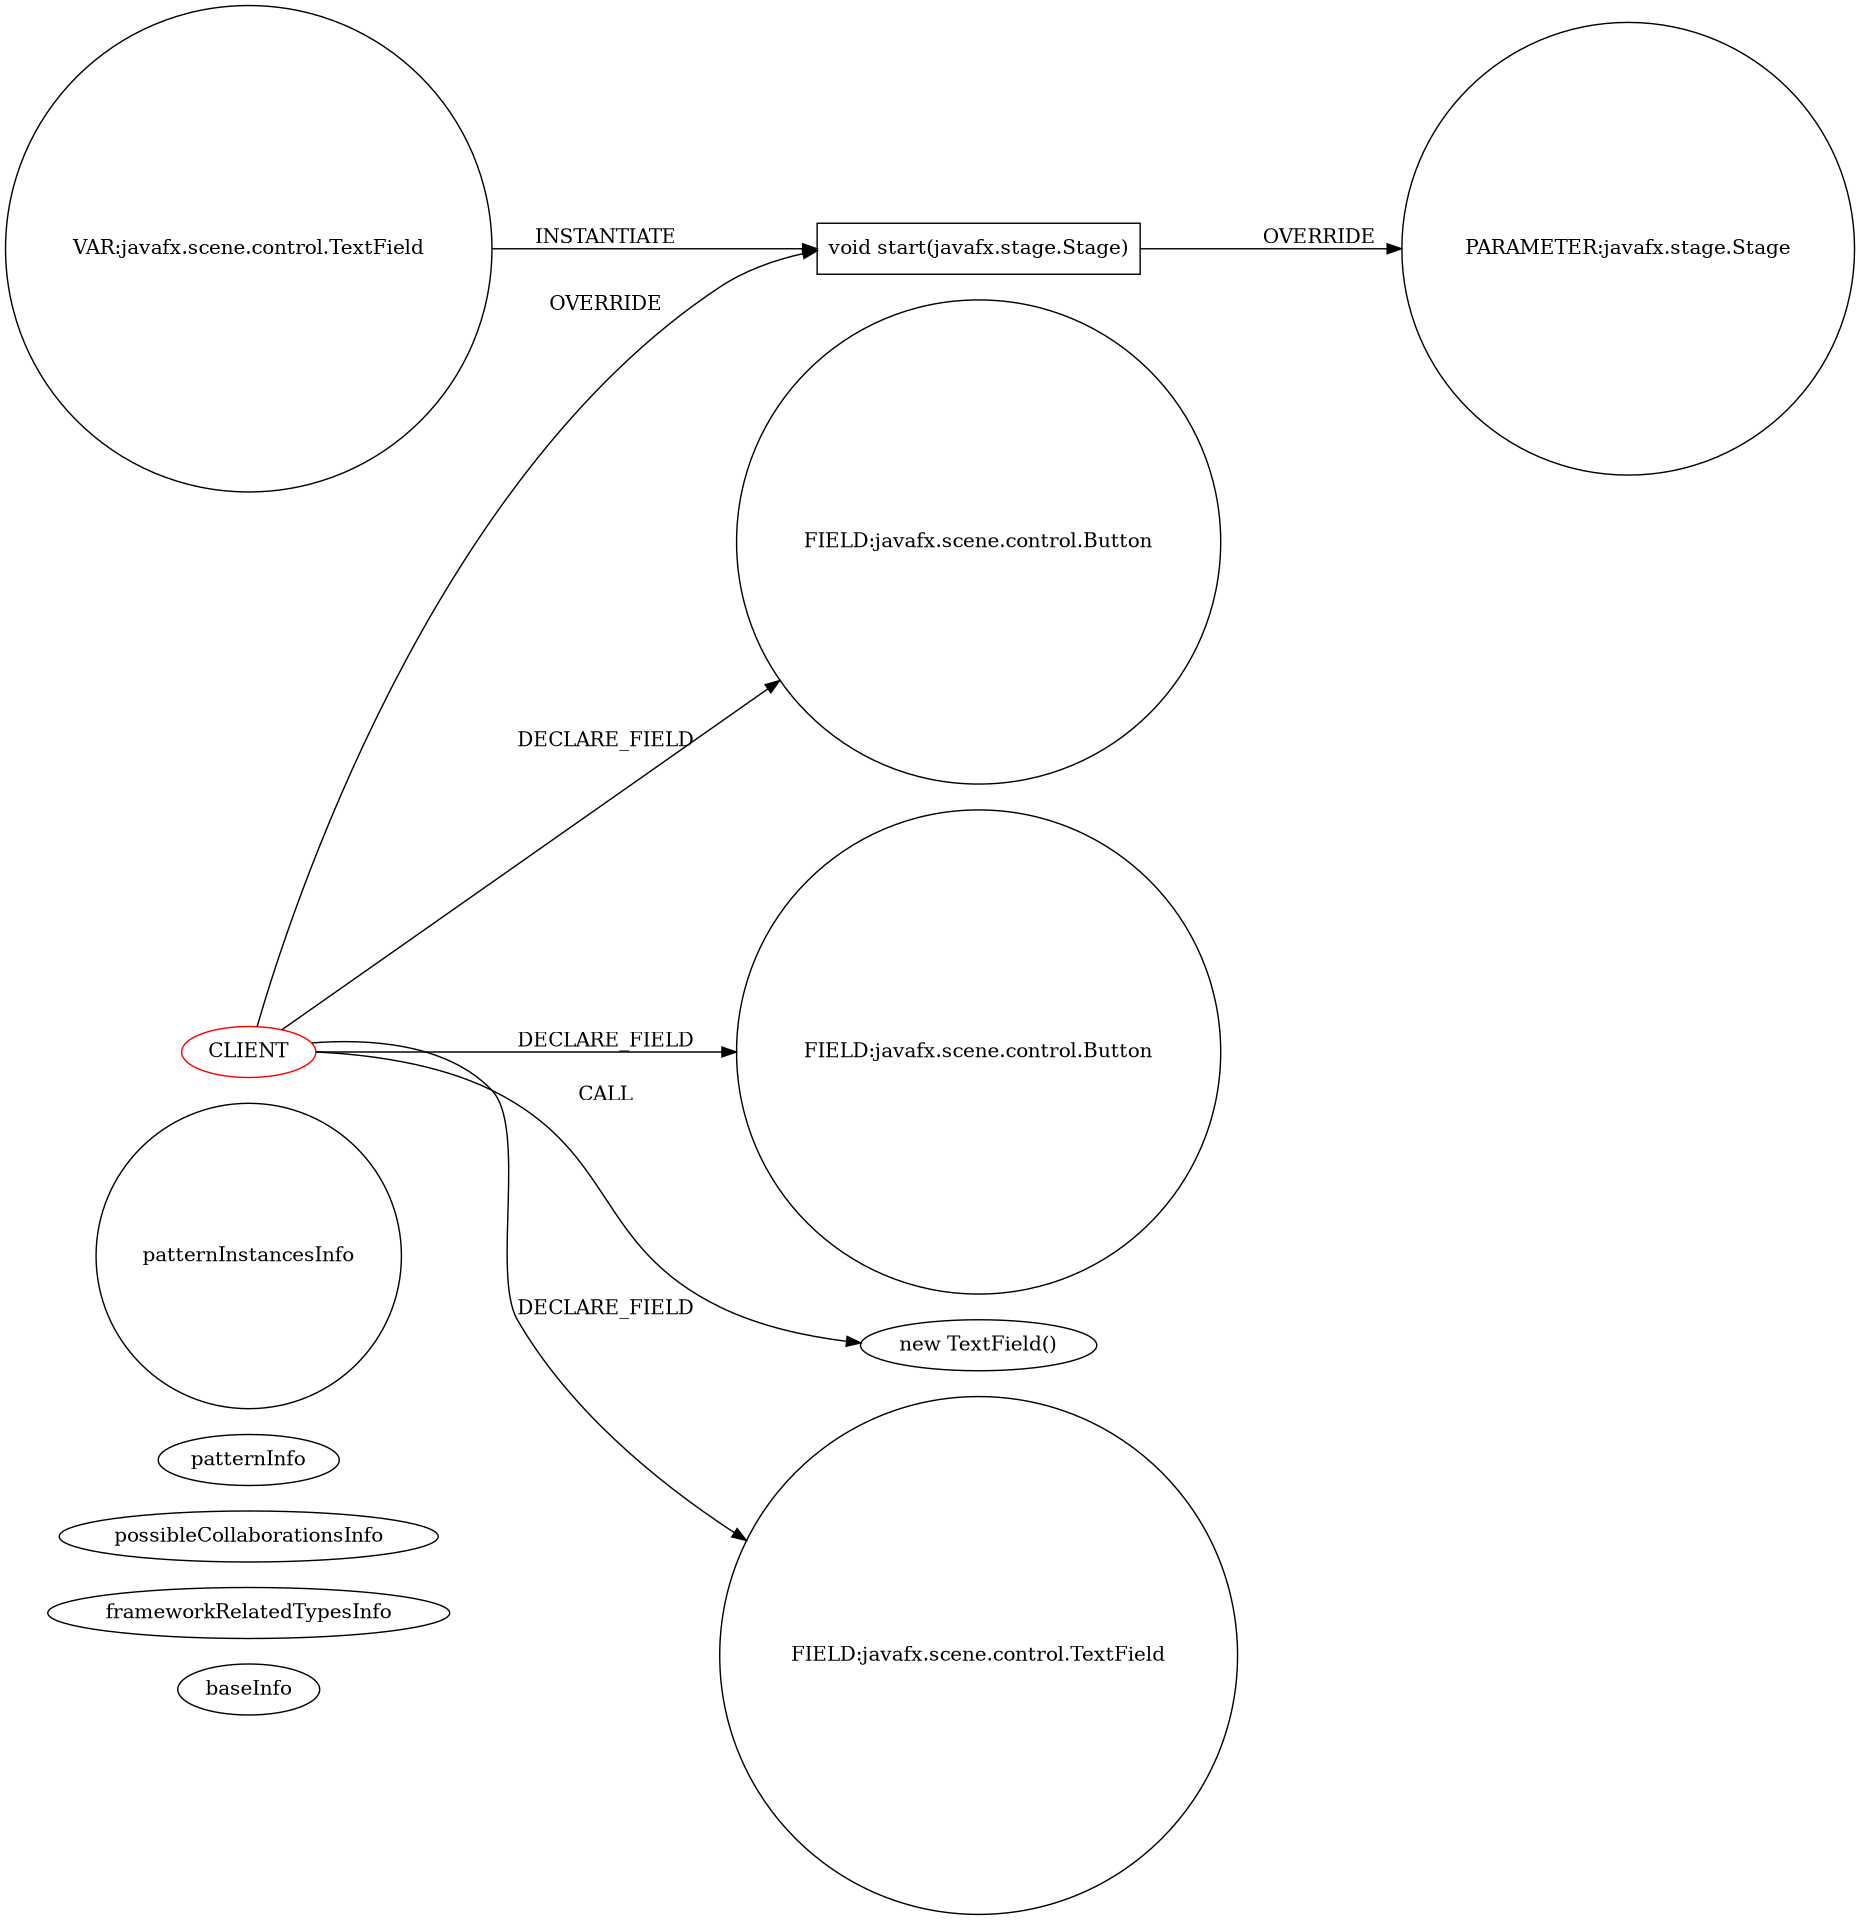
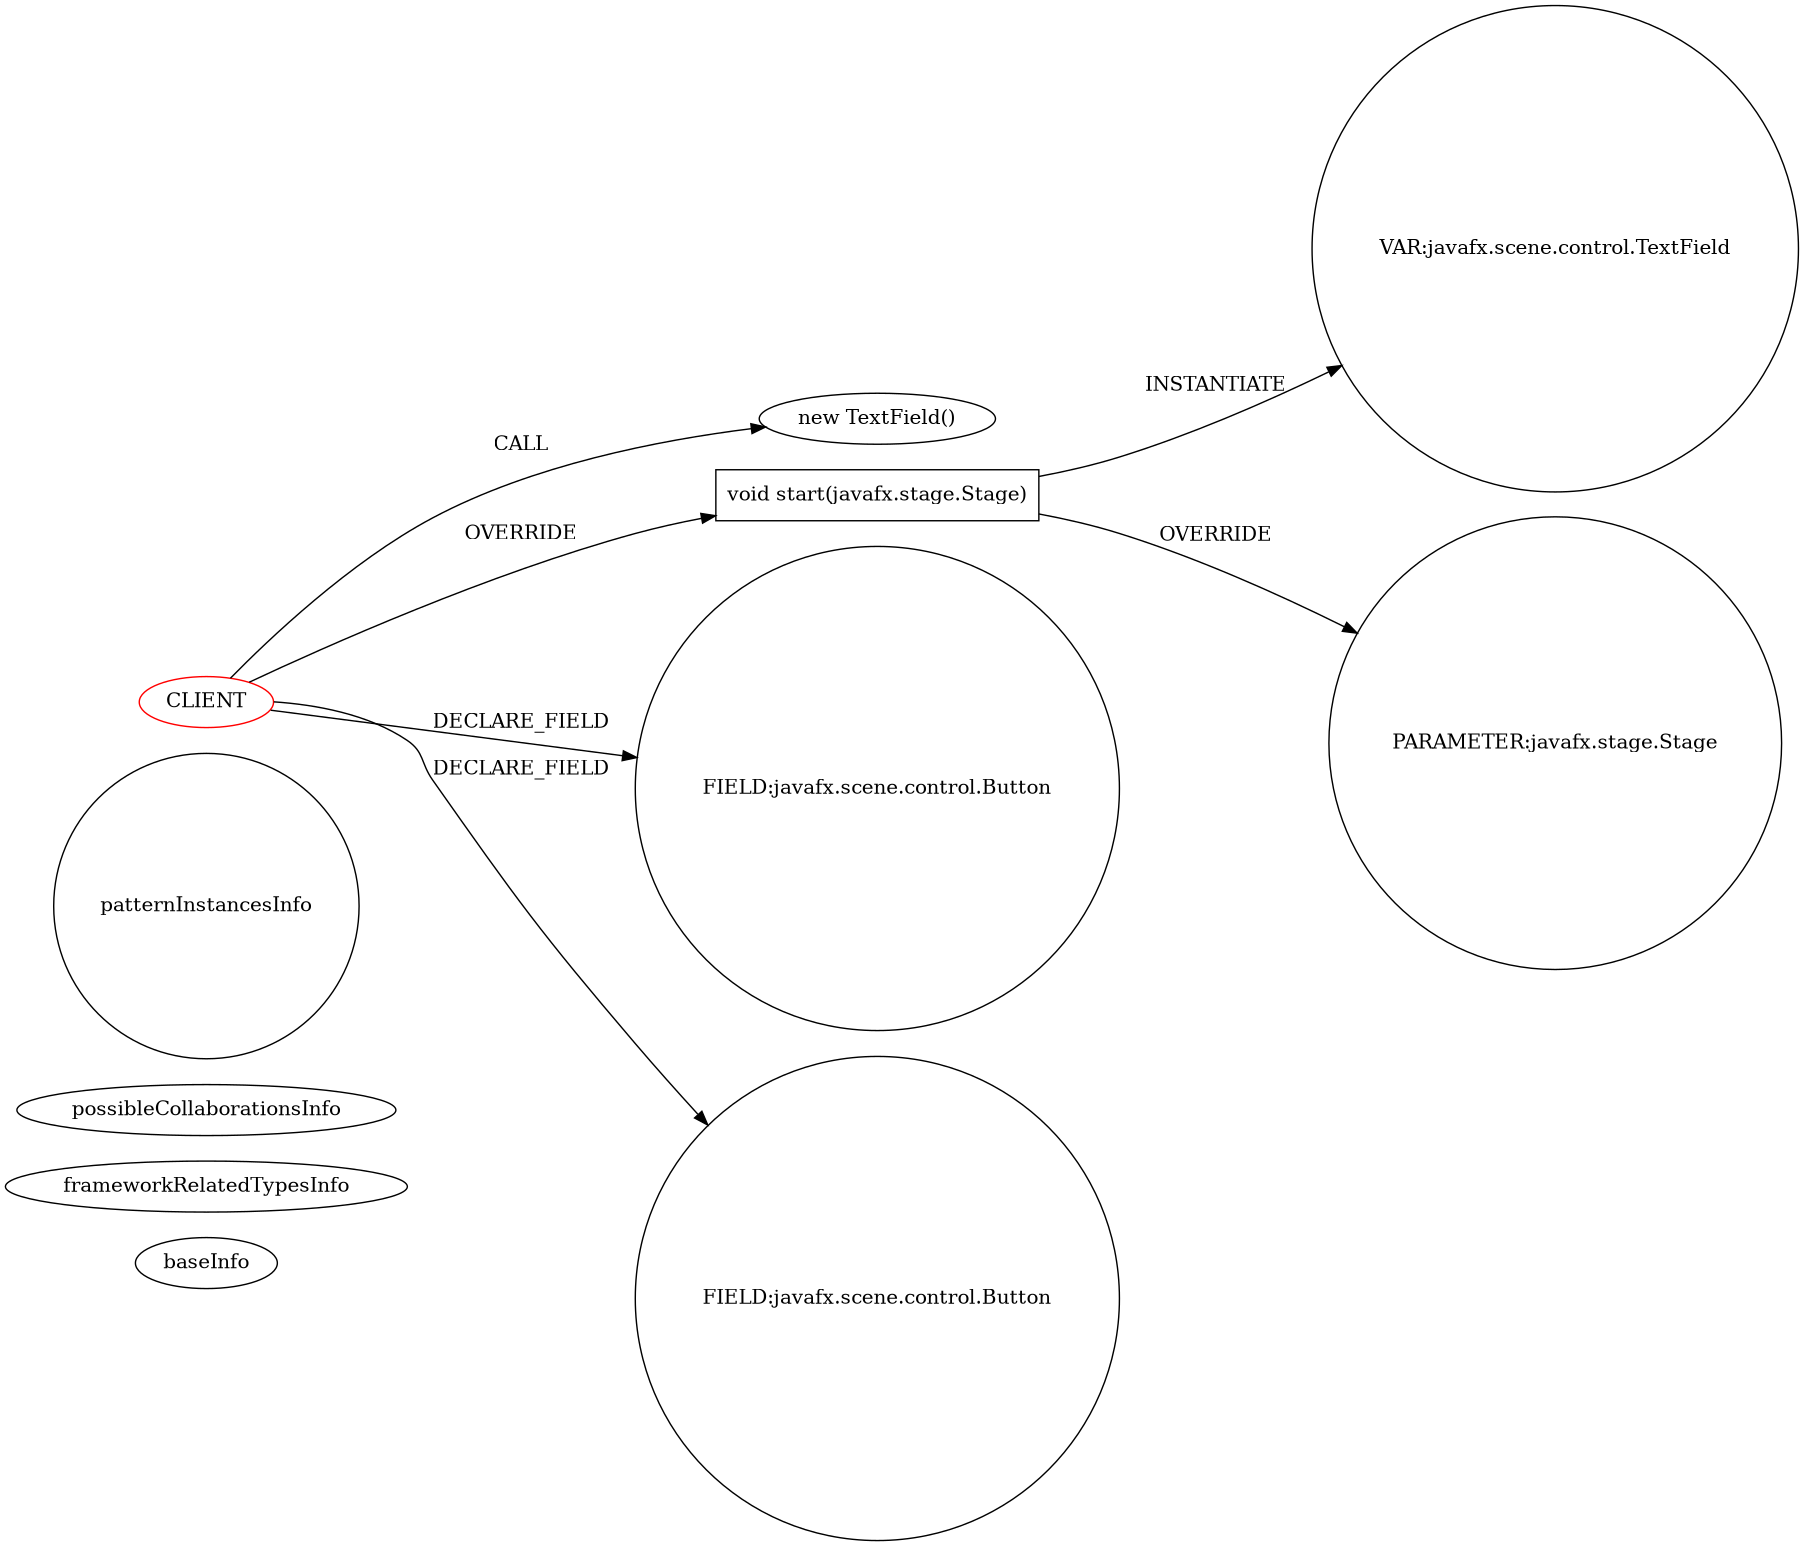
  digraph {
    rankdir=LR
    node [isFrameworkType=false]
    baseInfo [category=pattern graphId=779 isAnonymous=false possibleRelation=false isFrameworkType=""]
    frameworkRelatedTypesInfo [isFrameworkType=""]
    possibleCollaborationsInfo [isFrameworkType=""]
-   patternInfo [frequency=2.0 patternRootClient=0 isFrameworkType=""]
    patternInstancesInfo [0="Totenfluch-TPrivateChat-Client~/Totenfluch-TPrivateChat-Client/TPrivateChat-Client-master/TPvtChat-C/src/me/Totenfluch/pack/Main.java~Main~1483" 1="nielsmaneschijn-8bit~/nielsmaneschijn-8bit/8bit-master/src/net/maneschijn/bleep/core/MathFX.java~MathFX~3756" shape=circle isFrameworkType=""]
    n6 [label="new TextField()" vertexType=CONSTRUCTOR_CALL]
    n7 [label="VAR:javafx.scene.control.TextField" shape=circle vertexType=VARIABLE_EXPRESION]
    n8 [label="void start(javafx.stage.Stage)" shape=box vertexType=OVERRIDING_METHOD_DECLARATION]
    n9 [label="PARAMETER:javafx.stage.Stage" shape=circle vertexType=PARAMETER_DECLARATION]
    n10 [color=red label=CLIENT vertexType=ROOT_CLIENT_CLASS_DECLARATION]
    n11 [label="FIELD:javafx.scene.control.Button" shape=circle vertexType=FIELD_DECLARATION]
    n12 [label="FIELD:javafx.scene.control.Button" shape=circle vertexType=FIELD_DECLARATION]
-   n13 [label="FIELD:javafx.scene.control.TextField" shape=circle vertexType=FIELD_DECLARATION]
-   n7 -> n8 [label=INSTANTIATE]
+   n8 -> n7 [label=INSTANTIATE]
    n8 -> n9 [label=OVERRIDE]
    n10 -> n6 [label=CALL]
    n10 -> n8 [label=OVERRIDE]
    n10 -> n11 [label=DECLARE_FIELD]
    n10 -> n12 [label=DECLARE_FIELD]
-   n10 -> n13 [label=DECLARE_FIELD]
  }
